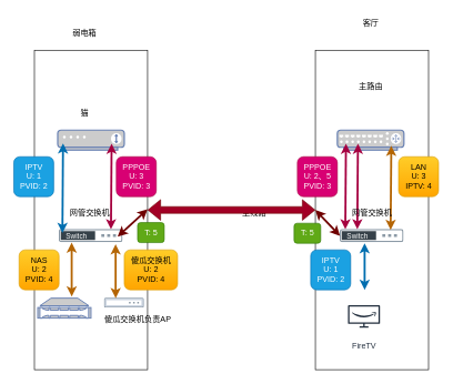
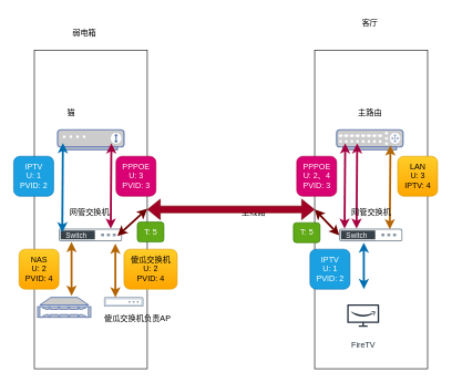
  <mxCell id="0" />
  <mxCell id="1" parent="0" />
  <mxCell id="2" value="" style="rounded=0;whiteSpace=wrap;html=1;" vertex="1" parent="1"><mxGeometry x="473" y="75" width="170" height="480" as="geometry" /></mxCell>
  <mxCell id="3" value="" style="rounded=0;whiteSpace=wrap;html=1;" vertex="1" parent="1"><mxGeometry x="51" y="75" width="170" height="480" as="geometry" /></mxCell>
  <mxCell id="4" value="" style="fontColor=#0066CC;verticalAlign=top;verticalLabelPosition=bottom;labelPosition=center;align=center;html=1;outlineConnect=0;fillColor=#CCCCCC;strokeColor=#6881B3;gradientColor=none;gradientDirection=north;strokeWidth=2;shape=mxgraph.networks.router;" vertex="1" parent="1"><mxGeometry x="506" y="195" width="100" height="30" as="geometry" /></mxCell>
- <mxCell id="5" value="主路由" style="text;html=1;align=center;verticalAlign=middle;resizable=0;points=[];autosize=1;strokeColor=none;fillColor=none;" vertex="1" parent="1"><mxGeometry x="526" y="115" width="60" height="30" as="geometry" /></mxCell>
+ <mxCell id="5" value="主路由" style="text;html=1;align=center;verticalAlign=middle;resizable=0;points=[];autosize=1;strokeColor=none;fillColor=none;" vertex="1" parent="1"><mxGeometry x="526" y="155" width="60" height="30" as="geometry" /></mxCell>
  <mxCell id="6" value="" style="fontColor=#0066CC;verticalAlign=top;verticalLabelPosition=bottom;labelPosition=center;align=center;html=1;outlineConnect=0;fillColor=#CCCCCC;strokeColor=#6881B3;gradientColor=none;gradientDirection=north;strokeWidth=2;shape=mxgraph.networks.modem;" vertex="1" parent="1"><mxGeometry x="86" y="195" width="100" height="30" as="geometry" /></mxCell>
- <mxCell id="7" value="猫" style="text;html=1;align=center;verticalAlign=middle;resizable=0;points=[];autosize=1;strokeColor=none;fillColor=none;" vertex="1" parent="1"><mxGeometry x="106" y="155" width="40" height="30" as="geometry" /></mxCell>
+ <mxCell id="7" value="猫" style="text;html=1;align=center;verticalAlign=middle;resizable=0;points=[];autosize=1;strokeColor=none;fillColor=none;" vertex="1" parent="1"><mxGeometry x="86" y="155" width="40" height="30" as="geometry" /></mxCell>
  <mxCell id="8" value="" style="aspect=fixed;perimeter=ellipsePerimeter;html=1;align=center;fontSize=12;verticalAlign=top;fontColor=#364149;shadow=0;dashed=0;image;image=img/lib/cumulus/switch_bare_metal_empty.svg;" vertex="1" parent="1"><mxGeometry x="156" y="447.5" width="60" height="15" as="geometry" /></mxCell>
  <mxCell id="9" value="网管交换机" style="text;html=1;align=center;verticalAlign=middle;resizable=0;points=[];autosize=1;strokeColor=none;fillColor=none;" vertex="1" parent="1"><mxGeometry x="94" y="305" width="80" height="30" as="geometry" /></mxCell>
  <mxCell id="10" value="" style="aspect=fixed;perimeter=ellipsePerimeter;html=1;align=center;fontSize=12;verticalAlign=top;fontColor=#364149;shadow=0;dashed=0;image;image=img/lib/cumulus/switch.svg;" vertex="1" parent="1"><mxGeometry x="88" y="344" width="96" height="20" as="geometry" /></mxCell>
  <mxCell id="11" value="" style="aspect=fixed;perimeter=ellipsePerimeter;html=1;align=center;fontSize=12;verticalAlign=top;fontColor=#364149;shadow=0;dashed=0;image;image=img/lib/cumulus/switch.svg;" vertex="1" parent="1"><mxGeometry x="510" y="344" width="96" height="20" as="geometry" /></mxCell>
  <mxCell id="12" value="弱电箱" style="text;html=1;align=center;verticalAlign=middle;resizable=0;points=[];autosize=1;strokeColor=none;fillColor=none;" vertex="1" parent="1"><mxGeometry x="96" y="35" width="60" height="30" as="geometry" /></mxCell>
  <mxCell id="13" value="客厅" style="text;html=1;align=center;verticalAlign=middle;resizable=0;points=[];autosize=1;strokeColor=none;fillColor=none;" vertex="1" parent="1"><mxGeometry x="531" y="20" width="50" height="30" as="geometry" /></mxCell>
  <mxCell id="14" value="主线路" style="text;html=1;align=center;verticalAlign=middle;resizable=0;points=[];autosize=1;strokeColor=none;fillColor=none;" vertex="1" parent="1"><mxGeometry x="351" y="305" width="60" height="30" as="geometry" /></mxCell>
  <mxCell id="15" value="" style="endArrow=classic;startArrow=classic;html=1;strokeWidth=3;startSize=6;endSize=6;fillColor=#a20025;strokeColor=#6F0000;" edge="1" parent="1"><mxGeometry width="50" height="50" relative="1" as="geometry"><mxPoint x="176" y="355" as="sourcePoint" /><mxPoint x="221" y="314" as="targetPoint" /></mxGeometry></mxCell>
  <mxCell id="16" value="T: 5" style="text;html=1;align=center;verticalAlign=middle;resizable=0;points=[];autosize=1;strokeColor=#2D7600;fillColor=#60a917;fontColor=#ffffff;rounded=1;" vertex="1" parent="1"><mxGeometry x="206" y="334" width="40" height="30" as="geometry" /></mxCell>
  <mxCell id="17" value="" style="endArrow=classic;startArrow=classic;html=1;strokeWidth=3;startSize=6;endSize=6;fillColor=#a20025;strokeColor=#6F0000;exitX=0;exitY=0.5;exitDx=0;exitDy=0;" edge="1" parent="1" source="11"><mxGeometry width="50" height="50" relative="1" as="geometry"><mxPoint x="428" y="356" as="sourcePoint" /><mxPoint x="473" y="315" as="targetPoint" /></mxGeometry></mxCell>
  <mxCell id="18" value="T: 5" style="text;html=1;align=center;verticalAlign=middle;resizable=0;points=[];autosize=1;strokeColor=#2D7600;fillColor=#60a917;fontColor=#ffffff;rounded=1;" vertex="1" parent="1"><mxGeometry x="441" y="335" width="40" height="30" as="geometry" /></mxCell>
  <mxCell id="19" value="" style="endArrow=classic;startArrow=classic;html=1;strokeWidth=3;startSize=6;endSize=6;exitX=0;exitY=0.25;exitDx=0;exitDy=0;fillColor=#1ba1e2;strokeColor=#006EAF;" edge="1" parent="1" source="10"><mxGeometry width="50" height="50" relative="1" as="geometry"><mxPoint x="49.6" y="340" as="sourcePoint" /><mxPoint x="94" y="215" as="targetPoint" /></mxGeometry></mxCell>
  <mxCell id="20" value="IPTV&lt;br&gt;U: 1&lt;br&gt;PVID: 2" style="text;html=1;align=center;verticalAlign=middle;resizable=0;points=[];autosize=1;strokeColor=#006EAF;fillColor=#1ba1e2;fontColor=#ffffff;rounded=1;" vertex="1" parent="1"><mxGeometry x="20" y="235" width="60" height="60" as="geometry" /></mxCell>
  <mxCell id="21" value="" style="endArrow=classic;startArrow=classic;html=1;strokeWidth=3;startSize=6;endSize=6;exitX=0;exitY=0.25;exitDx=0;exitDy=0;fillColor=#d80073;strokeColor=#A50040;" edge="1" parent="1"><mxGeometry width="50" height="50" relative="1" as="geometry"><mxPoint x="165.997" y="343.998" as="sourcePoint" /><mxPoint x="166.933" y="215.47" as="targetPoint" /></mxGeometry></mxCell>
  <mxCell id="22" value="PPPOE&lt;br&gt;U: 3&lt;br&gt;PVID: 3" style="text;html=1;align=center;verticalAlign=middle;resizable=0;points=[];autosize=1;strokeColor=#A50040;fillColor=#d80073;fontColor=#ffffff;rounded=1;" vertex="1" parent="1"><mxGeometry x="174" y="235" width="60" height="60" as="geometry" /></mxCell>
  <mxCell id="23" value="" style="endArrow=classic;startArrow=classic;html=1;strokeWidth=3;startSize=6;endSize=6;exitX=0;exitY=0.25;exitDx=0;exitDy=0;fillColor=#d80073;strokeColor=#A50040;" edge="1" parent="1"><mxGeometry width="50" height="50" relative="1" as="geometry"><mxPoint x="517.997" y="343.998" as="sourcePoint" /><mxPoint x="518.933" y="215.47" as="targetPoint" /></mxGeometry></mxCell>
  <mxCell id="24" value="" style="endArrow=classic;startArrow=classic;html=1;strokeWidth=3;startSize=6;endSize=6;exitX=0;exitY=0.25;exitDx=0;exitDy=0;fillColor=#d80073;strokeColor=#A50040;" edge="1" parent="1"><mxGeometry width="50" height="50" relative="1" as="geometry"><mxPoint x="535.997" y="343.998" as="sourcePoint" /><mxPoint x="536.933" y="215.47" as="targetPoint" /></mxGeometry></mxCell>
- <mxCell id="25" value="PPPOE&lt;br&gt;U: 2、5&lt;br&gt;PVID: 3" style="text;html=1;align=center;verticalAlign=middle;resizable=0;points=[];autosize=1;strokeColor=#A50040;fillColor=#d80073;fontColor=#ffffff;rounded=1;" vertex="1" parent="1"><mxGeometry x="446" y="235" width="60" height="60" as="geometry" /></mxCell>
+ <mxCell id="25" value="PPPOE&lt;br&gt;U: 2、4&lt;br&gt;PVID: 3" style="text;html=1;align=center;verticalAlign=middle;resizable=0;points=[];autosize=1;strokeColor=#A50040;fillColor=#d80073;fontColor=#ffffff;rounded=1;" vertex="1" parent="1"><mxGeometry x="446" y="235" width="60" height="60" as="geometry" /></mxCell>
  <mxCell id="26" value="" style="shape=flexArrow;endArrow=classic;startArrow=classic;html=1;exitX=1;exitY=0.5;exitDx=0;exitDy=0;entryX=0;entryY=0.5;entryDx=0;entryDy=0;fillColor=#a20025;strokeColor=#6F0000;" edge="1" parent="1" source="3" target="2"><mxGeometry width="100" height="100" relative="1" as="geometry"><mxPoint x="386" y="375" as="sourcePoint" /><mxPoint x="486" y="275" as="targetPoint" /></mxGeometry></mxCell>
  <mxCell id="27" value="" style="endArrow=classic;startArrow=classic;html=1;strokeWidth=3;startSize=6;endSize=6;fillColor=#1ba1e2;strokeColor=#006EAF;" edge="1" parent="1"><mxGeometry width="50" height="50" relative="1" as="geometry"><mxPoint x="547" y="435" as="sourcePoint" /><mxPoint x="546.933" y="365" as="targetPoint" /></mxGeometry></mxCell>
  <mxCell id="28" value="IPTV&lt;br&gt;U: 1&lt;br&gt;PVID: 2" style="text;html=1;align=center;verticalAlign=middle;resizable=0;points=[];autosize=1;strokeColor=#006EAF;fillColor=#1ba1e2;fontColor=#ffffff;rounded=1;" vertex="1" parent="1"><mxGeometry x="466" y="375" width="60" height="60" as="geometry" /></mxCell>
  <mxCell id="29" value="FireTV" style="sketch=0;outlineConnect=0;fontColor=#232F3E;gradientColor=none;strokeColor=#232F3E;fillColor=#ffffff;dashed=0;verticalLabelPosition=bottom;verticalAlign=top;align=center;html=1;fontSize=12;fontStyle=0;aspect=fixed;shape=mxgraph.aws4.resourceIcon;resIcon=mxgraph.aws4.firetv;" vertex="1" parent="1"><mxGeometry x="516" y="445" width="60" height="60" as="geometry" /></mxCell>
  <mxCell id="30" value="" style="endArrow=classic;startArrow=classic;html=1;strokeWidth=3;startSize=6;endSize=6;fillColor=#fad7ac;strokeColor=#b46504;entryX=0.81;entryY=0.783;entryDx=0;entryDy=0;entryPerimeter=0;" edge="1" parent="1" target="4"><mxGeometry width="50" height="50" relative="1" as="geometry"><mxPoint x="586" y="345" as="sourcePoint" /><mxPoint x="586" y="225" as="targetPoint" /></mxGeometry></mxCell>
  <mxCell id="31" value="LAN&lt;br&gt;U: 3&lt;br&gt;IPTV: 4" style="text;html=1;align=center;verticalAlign=middle;resizable=0;points=[];autosize=1;strokeColor=#d79b00;fillColor=#ffcd28;gradientColor=#ffa500;rounded=1;" vertex="1" parent="1"><mxGeometry x="598" y="235" width="60" height="60" as="geometry" /></mxCell>
  <mxCell id="32" value="" style="fontColor=#0066CC;verticalAlign=top;verticalLabelPosition=bottom;labelPosition=center;align=center;html=1;outlineConnect=0;fillColor=#CCCCCC;strokeColor=#6881B3;gradientColor=none;gradientDirection=north;strokeWidth=2;shape=mxgraph.networks.nas_filer;" vertex="1" parent="1"><mxGeometry x="56" y="447.5" width="80" height="30" as="geometry" /></mxCell>
  <mxCell id="33" value="" style="endArrow=classic;startArrow=classic;html=1;strokeWidth=3;startSize=6;endSize=6;fillColor=#fad7ac;strokeColor=#b46504;entryX=0.81;entryY=0.783;entryDx=0;entryDy=0;entryPerimeter=0;" edge="1" parent="1"><mxGeometry width="50" height="50" relative="1" as="geometry"><mxPoint x="107" y="445" as="sourcePoint" /><mxPoint x="107" y="364" as="targetPoint" /></mxGeometry></mxCell>
  <mxCell id="34" value="" style="endArrow=classic;startArrow=classic;html=1;strokeWidth=3;startSize=6;endSize=6;fillColor=#fad7ac;strokeColor=#b46504;entryX=0.81;entryY=0.783;entryDx=0;entryDy=0;entryPerimeter=0;" edge="1" parent="1"><mxGeometry width="50" height="50" relative="1" as="geometry"><mxPoint x="173" y="447.5" as="sourcePoint" /><mxPoint x="173" y="366.5" as="targetPoint" /></mxGeometry></mxCell>
  <mxCell id="35" value="NAS&lt;br&gt;U: 2&lt;br&gt;PVID: 4" style="text;html=1;align=center;verticalAlign=middle;resizable=0;points=[];autosize=1;strokeColor=#d79b00;fillColor=#ffcd28;gradientColor=#ffa500;rounded=1;" vertex="1" parent="1"><mxGeometry x="28" y="375" width="60" height="60" as="geometry" /></mxCell>
  <mxCell id="36" value="傻瓜交换机&lt;br&gt;U: 2&lt;br&gt;PVID: 4" style="text;html=1;align=center;verticalAlign=middle;resizable=0;points=[];autosize=1;strokeColor=#d79b00;fillColor=#ffcd28;gradientColor=#ffa500;rounded=1;" vertex="1" parent="1"><mxGeometry x="186" y="375" width="80" height="60" as="geometry" /></mxCell>
  <mxCell id="37" value="傻瓜交换机负责AP" style="text;html=1;align=center;verticalAlign=middle;resizable=0;points=[];autosize=1;strokeColor=none;fillColor=none;" vertex="1" parent="1"><mxGeometry x="146" y="465" width="120" height="30" as="geometry" /></mxCell>
  <mxCell id="38" value="网管交换机" style="text;html=1;align=center;verticalAlign=middle;resizable=0;points=[];autosize=1;strokeColor=none;fillColor=none;" vertex="1" parent="1"><mxGeometry x="518" y="305" width="80" height="30" as="geometry" /></mxCell>
